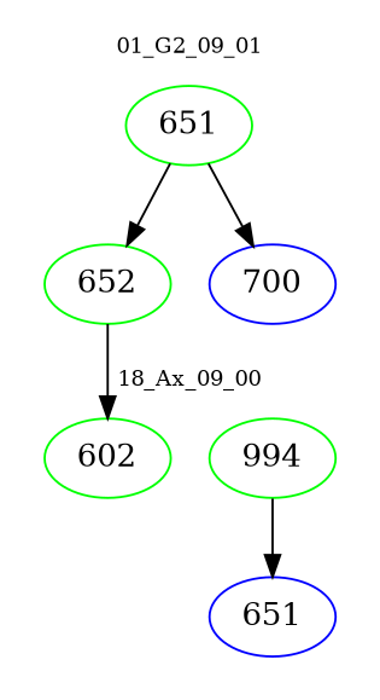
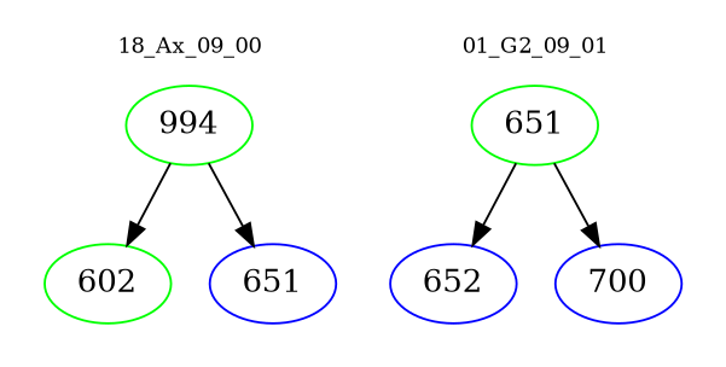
  digraph {
    node [color=green]
    edge [color=black]
    n1 [label=994]
    n2 [label=602]
    n3 [color=blue label=651]
    n4 [label=651]
-   n5 [label=652]
+   n5 [color=blue label=652]
    n6 [color=blue label=700]
    subgraph cluster_1 {
      color=white
      fontsize=10
      label="18_Ax_09_00"
      n1
      n2
      n3
    }
    subgraph cluster_2 {
      color=white
      fontsize=10
      label="01_G2_09_01"
      n4
      n5
      n6
    }
-   n5 -> n2
+   n1 -> n2
    n1 -> n3
    n4 -> n5
    n4 -> n6
  }
